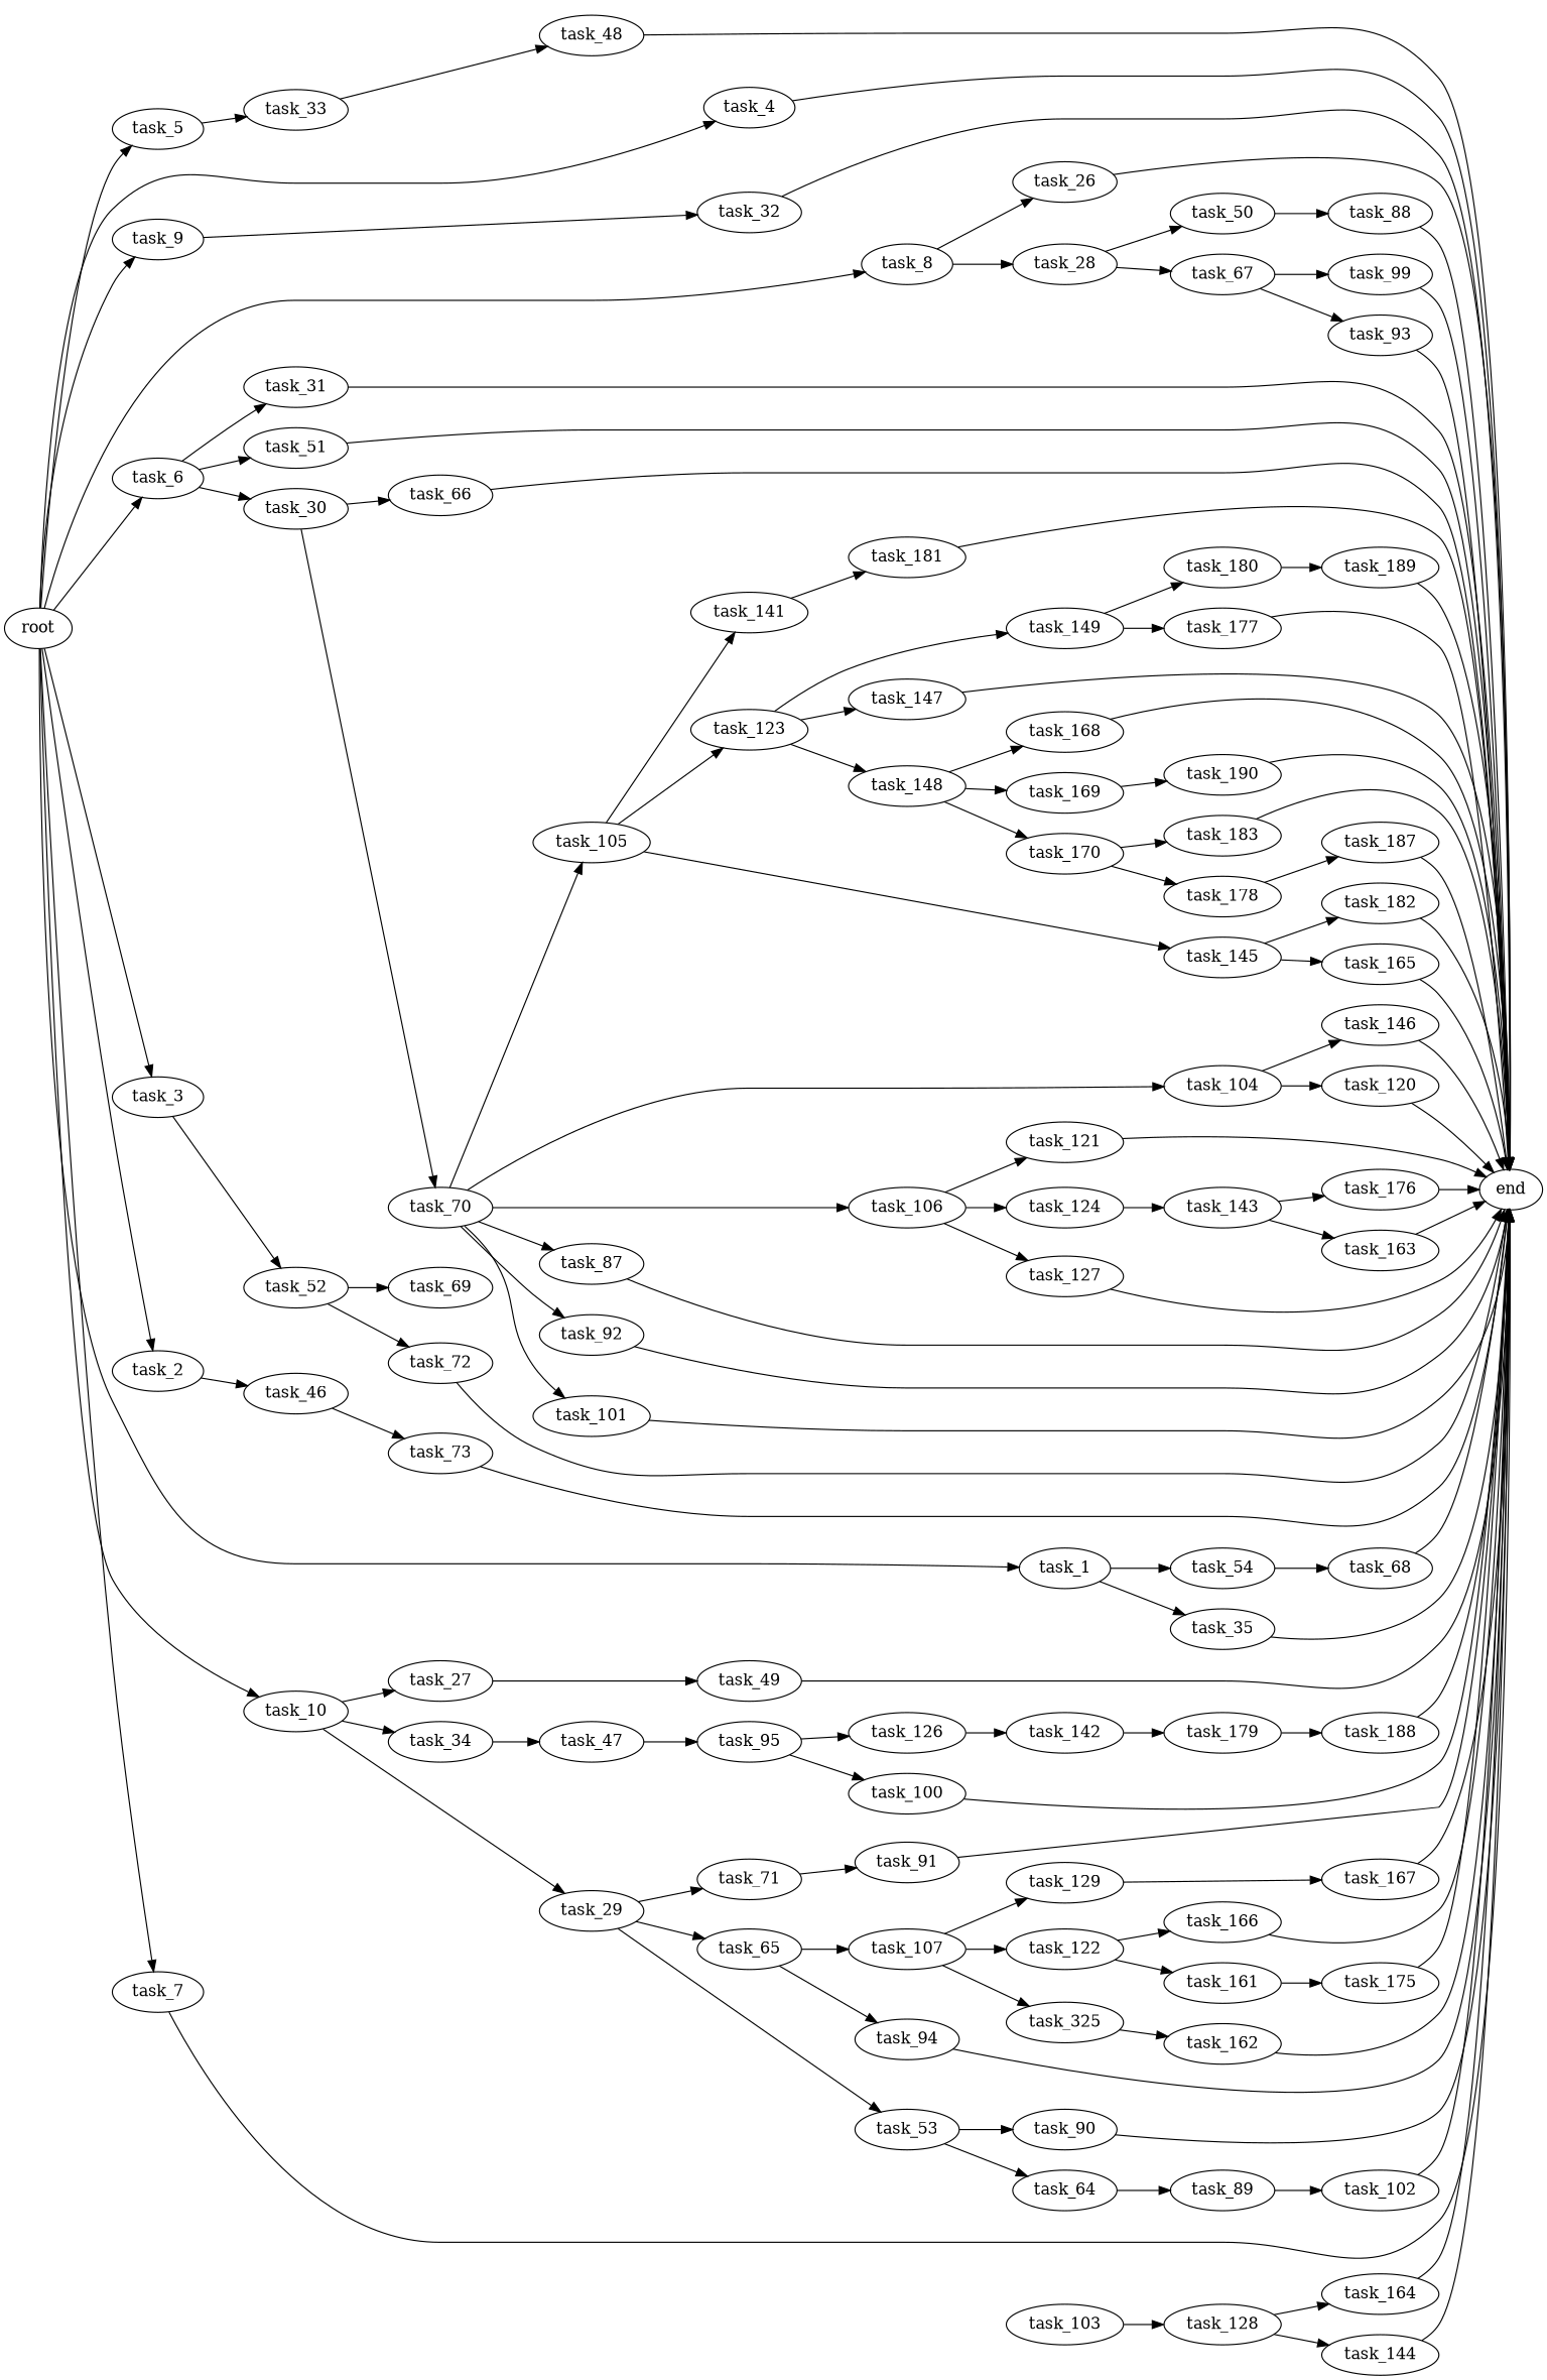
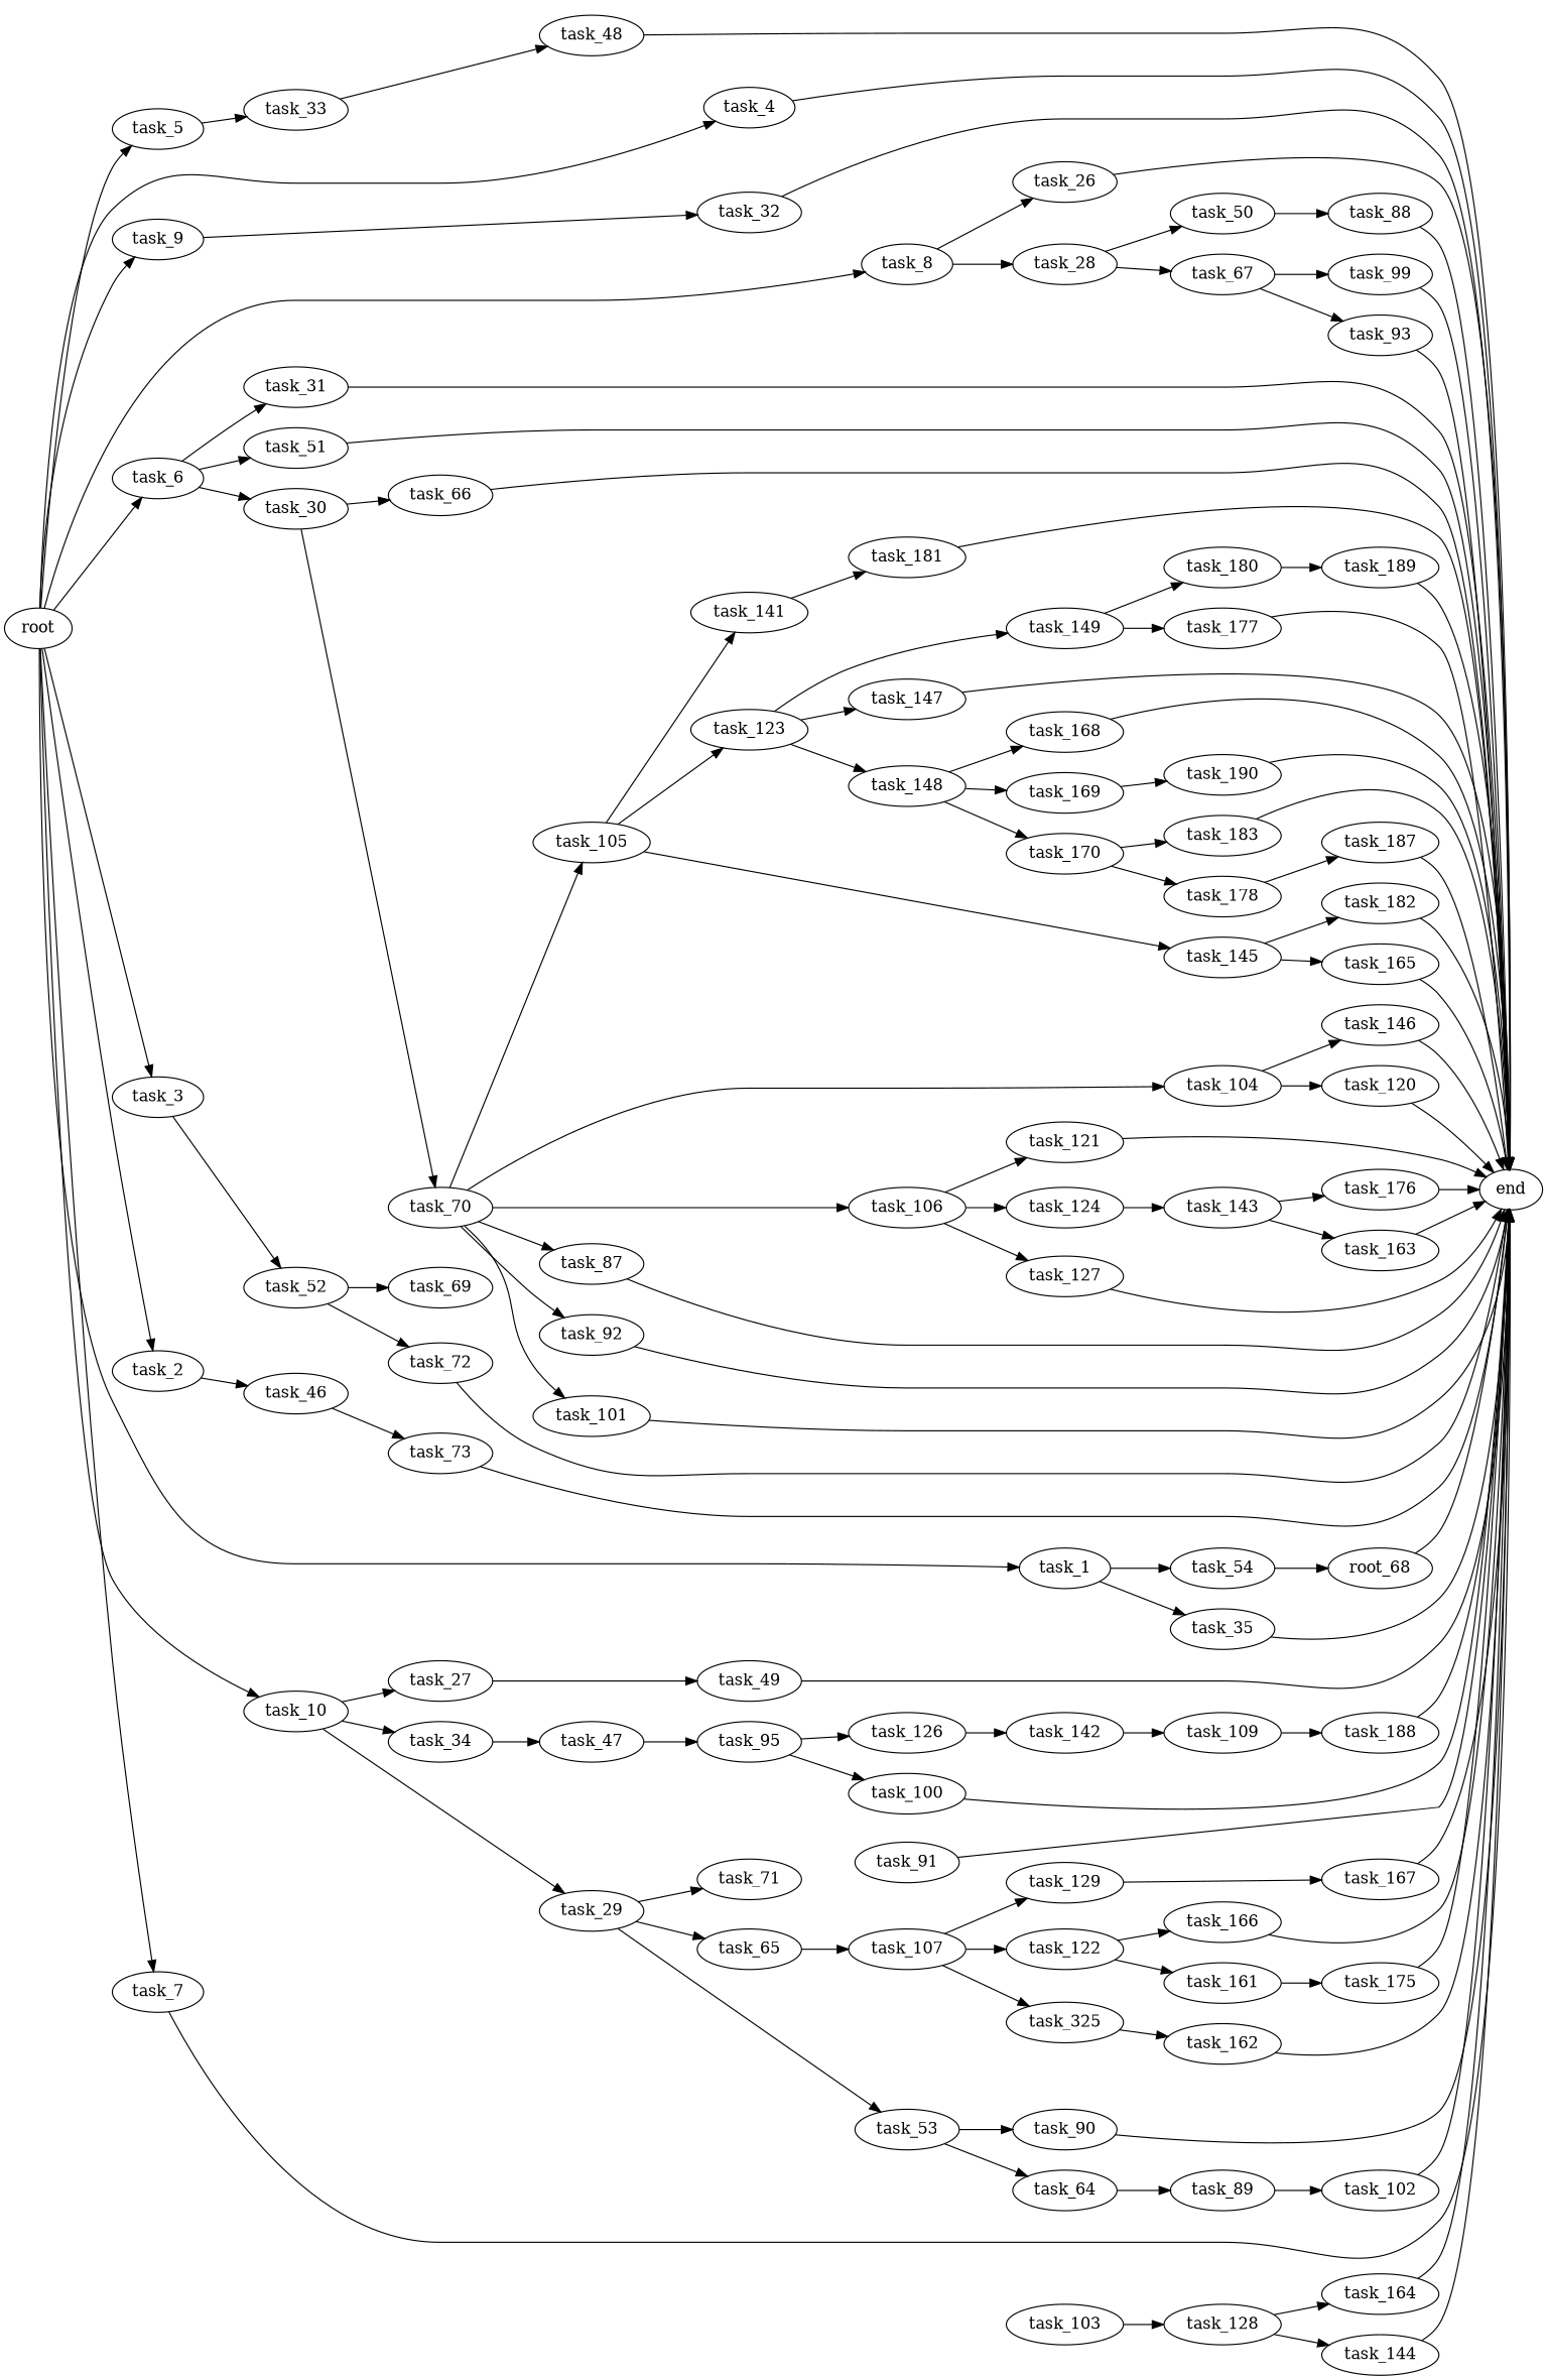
  digraph {
    rankdir=LR
    task_129
    task_167
    end
    task_27
    task_49
    task_149
    task_180
    task_177
    task_189
-   task_68
+   task_68 [label=root_68]
    task_50
    task_88
    task_91
    task_187
    task_66
    task_5
    task_33
    task_48
    task_4
    task_121
    task_147
    task_90
    task_31
    task_143
    task_176
    task_163
    task_26
    task_64
    task_89
    task_102
    task_103
    task_128
    task_164
    task_144
    task_141
    task_181
    task_190
    task_51
    task_28
    task_67
    task_99
    task_93
    task_9
    task_32
    task_54
    task_142
-   task_179
+   task_179 [label=task_109]
    task_188
    task_183
    root
    task_8
    task_6
    task_3
    task_2
    task_1
    task_10
    task_7
    task_30
    task_52
    task_46
    task_35
    task_34
    task_29
    task_166
    task_182
    task_105
    task_123
    task_145
    task_148
    task_165
    task_168
    task_169
    task_170
    task_69
    task_72
    task_104
    task_146
    task_120
    task_106
    task_124
    task_127
    task_122
    task_161
    task_175
    task_70
    task_47
    task_95
    n88 [label=task_325]
    task_162
    task_87
    task_92
    task_101
    task_178
    task_73
    task_107
-   task_94
    task_71
    task_65
    task_53
    task_126
    task_100
    task_129 -> task_167
    task_167 -> end
    task_27 -> task_49
    task_49 -> end
    task_149 -> task_180
    task_149 -> task_177
    task_180 -> task_189
    task_177 -> end
    task_189 -> end
    task_68 -> end
    task_50 -> task_88
    task_88 -> end
    task_91 -> end
    task_187 -> end
    task_66 -> end
    task_5 -> task_33
    task_33 -> task_48
    task_48 -> end
    task_4 -> end
    task_121 -> end
    task_147 -> end
    task_90 -> end
    task_31 -> end
    task_143 -> task_176
    task_143 -> task_163
    task_176 -> end
    task_163 -> end
    task_26 -> end
    task_64 -> task_89
    task_89 -> task_102
    task_102 -> end
    task_103 -> task_128
    task_128 -> task_164
    task_128 -> task_144
    task_164 -> end
    task_144 -> end
    task_141 -> task_181
    task_181 -> end
    task_190 -> end
    task_51 -> end
    task_28 -> task_50
    task_28 -> task_67
    task_67 -> task_99
    task_67 -> task_93
    task_99 -> end
    task_93 -> end
    task_9 -> task_32
    task_32 -> end
    task_54 -> task_68
    task_142 -> task_179
    task_179 -> task_188
    task_188 -> end
    task_183 -> end
    root -> task_5
    root -> task_4
    root -> task_9
    root -> task_8
    root -> task_6
    root -> task_3
    root -> task_2
    root -> task_1
    root -> task_10
    root -> task_7
    task_8 -> task_26
    task_8 -> task_28
    task_6 -> task_31
    task_6 -> task_51
    task_6 -> task_30
    task_3 -> task_52
    task_2 -> task_46
    task_1 -> task_54
    task_1 -> task_35
    task_10 -> task_27
    task_10 -> task_34
    task_10 -> task_29
    task_7 -> end
    task_30 -> task_66
    task_30 -> task_70
    task_52 -> task_69
    task_52 -> task_72
    task_46 -> task_73
    task_35 -> end
    task_34 -> task_47
    task_29 -> task_71
    task_29 -> task_65
    task_29 -> task_53
    task_166 -> end
    task_182 -> end
    task_105 -> task_141
    task_105 -> task_123
    task_105 -> task_145
    task_123 -> task_149
    task_123 -> task_147
    task_123 -> task_148
    task_145 -> task_182
    task_145 -> task_165
    task_148 -> task_168
    task_148 -> task_169
    task_148 -> task_170
    task_165 -> end
    task_168 -> end
    task_169 -> task_190
    task_170 -> task_183
    task_170 -> task_178
    task_72 -> end
    task_104 -> task_146
    task_104 -> task_120
    task_146 -> end
    task_120 -> end
    task_106 -> task_121
    task_106 -> task_124
    task_106 -> task_127
    task_124 -> task_143
    task_127 -> end
    task_122 -> task_166
    task_122 -> task_161
    task_161 -> task_175
    task_175 -> end
    task_70 -> task_105
    task_70 -> task_104
    task_70 -> task_106
    task_70 -> task_87
    task_70 -> task_92
    task_70 -> task_101
    task_47 -> task_95
    task_95 -> task_126
    task_95 -> task_100
    n88 -> task_162
    task_162 -> end
    task_87 -> end
    task_92 -> end
    task_101 -> end
    task_178 -> task_187
    task_73 -> end
    task_107 -> task_129
    task_107 -> task_122
    task_107 -> n88
-   task_94 -> end
-   task_71 -> task_91
    task_65 -> task_107
-   task_65 -> task_94
    task_53 -> task_90
    task_53 -> task_64
    task_126 -> task_142
    task_100 -> end
  }
